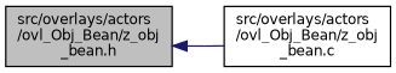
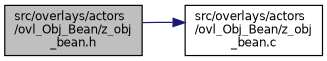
  digraph {
    rankdir=LR
    node [color=black fontname=Helvetica fontsize=10 shape=record style=filled]
    n1 [fillcolor=grey75 fontcolor=black height=0.2 label="src/overlays/actors\l/ovl_Obj_Bean/z_obj\l_bean.h" width=0.4]
    n2 [fillcolor=white height=0.2 label="src/overlays/actors\l/ovl_Obj_Bean/z_obj\l_bean.c" width=0.4]
-   n1 -> n2 [color=midnightblue dir=back fontname=Helvetica fontsize=10 labelfontname=Helvetica labelfontsize=10 style=solid]
+   n2 -> n1 [color=midnightblue dir=back fontname=Helvetica fontsize=10 labelfontname=Helvetica labelfontsize=10 style=solid]
  }
